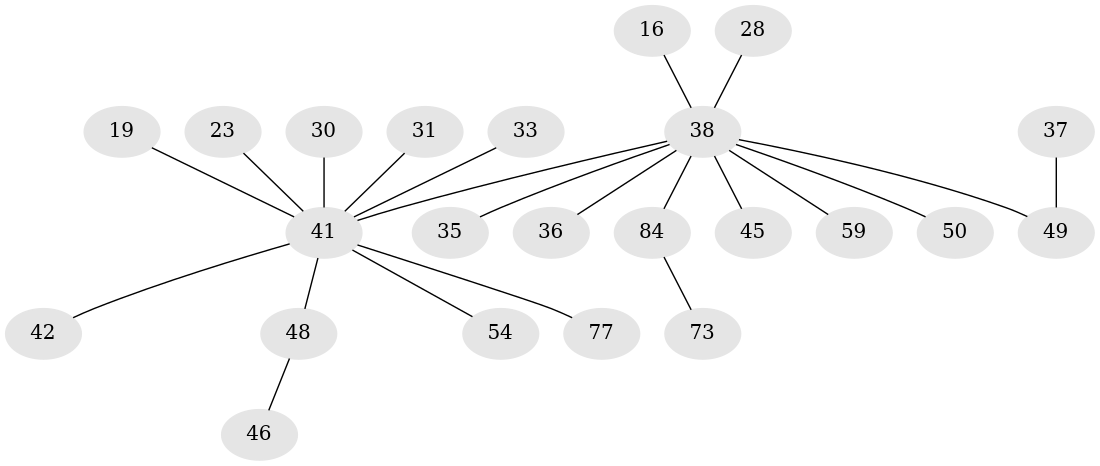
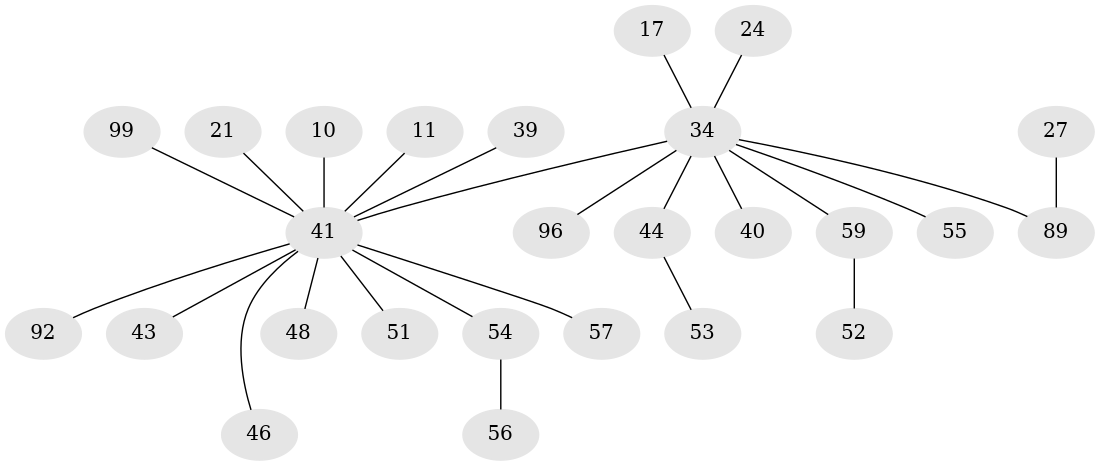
  graph {
    node [color=gray90 style=filled]
-   34 [super="+20+6" label=38]
+   34 [super="+20+6"]
    41 [super="+40+9+12+18"]
-   35
-   36
-   44 [label=84]
-   45
-   49 [super="+25"]
+   36 [label=96]
+   44
+   45 [label=40]
+   49 [super="+25" label=89]
    n8 [label=59 super="+32+47"]
-   55 [label=50]
-   17 [label=16]
-   42
+   55
+   17
+   42 [label=92]
+   43
    46
    48
+   51
    54
-   57 [label=77]
-   19
-   21 [label=23]
-   24 [label=28]
-   30
-   31
-   53 [label=73]
-   37
-   39 [label=33]
+   57
+   19 [label=99]
+   21
+   24
+   30 [label=10]
+   31 [label=11]
+   53
+   52
+   37 [label=27]
+   39
+   56
    34 -- 41
-   34 -- 35
    34 -- 36
    34 -- 44
    34 -- 45
    34 -- 49
    34 -- n8
    34 -- 55
    41 -- 42
-   48 -- 46
+   41 -- 43
+   41 -- 46
    41 -- 48
+   41 -- 51
    41 -- 54
    41 -- 57
    44 -- 53
+   n8 -- 52
    17 -- 34
+   54 -- 56
    19 -- 41
    21 -- 41
    24 -- 34
    30 -- 41
    31 -- 41
    37 -- 49
    39 -- 41
  }
